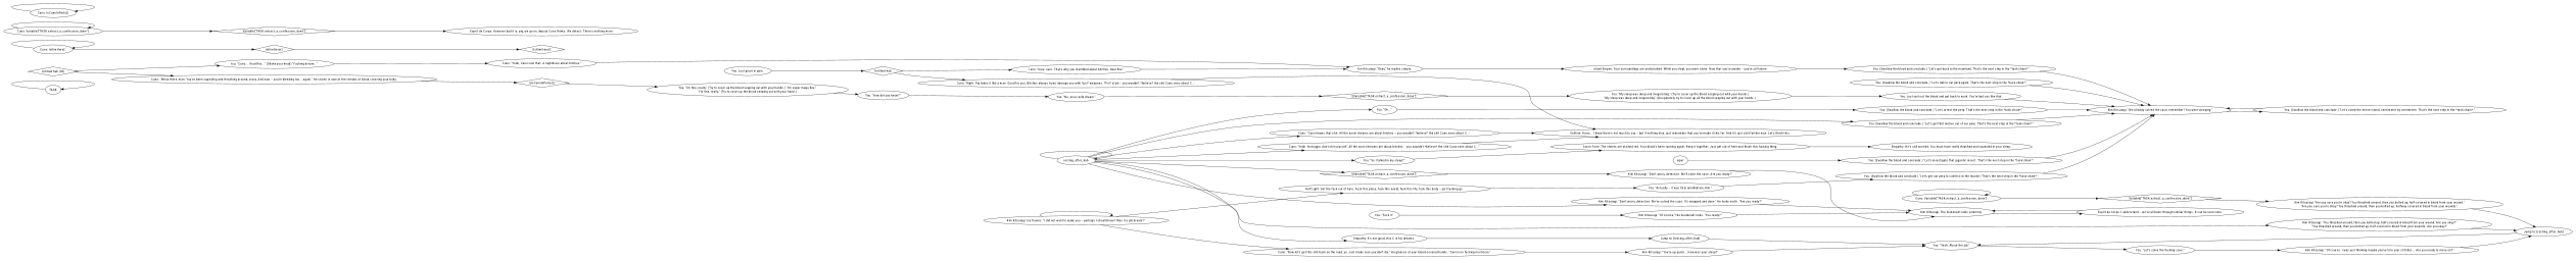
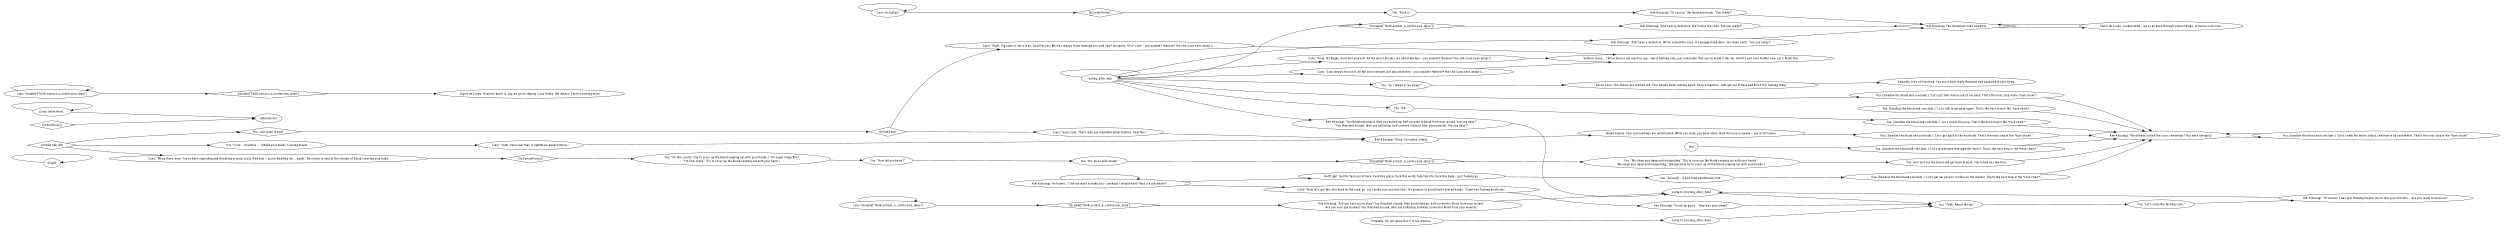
  digraph {
    fontname="Roboto Condensed"
    rankdir=LR
    node [fontname="Roboto Condensed"]
    edge [fontname="Roboto Condensed"]
-   n1 [label=TASK]
-   n2 [label=input]
+   n1 [label=START]
+   n2 [label=and]
    n3 [label="You: (Swallow the blood and conclude.) \"Let's investigate that gigantic insect. That's the next step in the *task chain*.\""]
    n4 [label="Kim Kitsuragi: \"We already solved the case, remember? You were sleeping.\""]
    n5 [label="You: (Swallow the blood and conclude.) \"Let's comb the entire island, centimetre by centimetre. That's the next step in the *task chain*.\""]
    n6 [label="You: \"Oh...\""]
    n7 [label="You: (Swallow the blood and conclude.) \"Let's arrest the perp. That's the next step in the *task chain*.\""]
    n8 [label="You: (Swallow the blood and conclude.) \"Let's get back to the mainland. That's the next step in the *task chain*.\""]
    n9 [label="Half Light: Get the fuck out of here. Fuck this place, fuck this world, fuck this life, fuck this body -- just fucking go."]
    n10 [label="You: \"Actually -- it was total annihilation, Kim.\""]
    n11 [label="You: (Swallow the blood and conclude.) \"Let's get our perp to confess to the murder. That's the next step in the *task chain*.\""]
    n12 [label="You: \"Yeah. About the job.\""]
    n13 [label="You: \"Let's solve the fucking case.\""]
    n14 [label="Kim Kitsuragi: \"Of course. I was just thinking maybe you've torn your stitches... Are you ready to move on?\""]
    n15 [label=resting_after_hub]
    n16 [label="!(Variable[\"TASK.extract_a_confession_done\"])" shape=diamond]
    n17 [label="Cuno: \"Yeah. No biggie, don't shit yourself. All the worst dreams are about bitches -- you wouldn't *believe* the shit Cuno sees about C...\""]
    n18 [label="You: (Swallow the blood and conclude.) \"Let's get that motive out of our perp. That's the next step in the *task chain*.\""]
    n19 [label="Kim Kitsuragi: \"Don't worry, detective. We've solved the case. It's wrapped and done.\" He looks north. \"Are you ready?\""]
    n20 [label="Cuno: \"Cuno knows that shit. All the worst dreams are about bitches -- you wouldn't *believe* the shit Cuno sees about C...\""]
    n21 [label="You: \"So I talked in my sleep?\""]
    n22 [label="Empathy: It's not good, this C in his dreams."]
    n23 [label="Kim Kitsuragi: \"You thrashed around, then you bolted up, half-covered in blood from your wound. Are you okay?\"\n\"You thrashed around, then you bolted up, half-covered in blood from your wounds. Are you okay?\""]
    n24 [label="Kim Kitsuragi: \"Don't worry, detective. We'll solve the case. Are you ready?\""]
    n25 [label="Volition: Harry... I know there's not much to say -- but if nothing else, just remember that you've made it this far. And it's just a bit farther now. Let's finish this."]
-   n26 [label="Kim Kitsuragi: The lieutenant nods solemnly."]
+   n26 [label="Kim Kitsuragi: The lieutenant nods solemnly." shape=diamond]
    n27 [label="Savoir Faire: The sheets are stained red. Your blood's been running again. Keep it together. Just get out of here and finish this fucking thing."]
    n28 [label="Jump to: [resting_after_hub]"]
    n29 [label="Jump to: [resting_after_hub]"]
    n30 [label="Cuno: Variable[\"TASK.extract_a_confession_done\"]"]
    n31 [label="Variable[\"TASK.extract_a_confession_done\"]" shape=diamond]
    n32 [label="Kim Kitsuragi: \"Are you sure you're okay? You thrashed around, then you bolted up, half-covered in blood from your wound.\"\n\"Are you sure you're okay? You thrashed around, then you bolted up, halfway covered in blood from your wounds.\""]
    n33 [label="Empathy: He's still worried. You must have really thrashed and squealed in your sleep."]
    n34 [label="You: \"My sleep was deep and invigorating.\" (Try to cover up the blood seeping out with your hands.)\n\"My sleep was deep and invigorating.\" (Desperately try to cover up all the blood seeping out with your hands.) "]
    n35 [label="You: Just spit out the blood and get back to work. You're bad ass like that."]
    n36 [label="Esprit de Corps: I understand -- we've all been through similar things. It can be overcome."]
    n37 [label="Kim Kitsuragi: He frowns. \"I did not want to wake you -- perhaps I should have? Was it a job dream?\""]
    n38 [label="Cuno: \"Now let's get this shit back on the road, yo. Just make sure you don't die.\" He glances at your blood-covered hands. \"Cuno's no fucking mortician.\""]
    n39 [label="Kim Kitsuragi: \"You're up quick... How was your sleep?\""]
    n40 [label="You: \"No, an ex-wife dream.\""]
    n41 [label="!(Variable[\"TASK.extract_a_confession_done\"])" shape=diamond]
    n42 [label="Cuno: IsKimHere()"]
-   n43 [label="IsKimHere()" shape=diamond]
+   n43 [label="IsKimHere()" shape=ellipse]
    n44 [label="!(IsKimHere())" shape=diamond]
    n45 [label="Untitled hub (02)" shape=diamond]
    n46 [label="You: \"Cuno... I had this...\" (Shake your head) \"Fucking dream...\""]
-   n47 [label="You: Just grunt in pain."]
+   n47 [label="You: Just grunt in pain." shape=diamond]
    n48 [label="Cuno: \"Whoa there, man. You've been squealing and thrashing around, crazy. And now -- you're bleeding too... again.\" He stares in awe at the streaks of blood covering your body."]
    n49 [label="Esprit de Corps: However bad it is, pig, we go on, deputy Cuno thinks. We detect. There's nothing more."]
    n50 [label="Kim Kitsuragi: \"Okay,\" he replies simply."]
    n51 [label="Inland Empire: Your surroundings are undisturbed. While you slept, you were alone. Now that you're awake -- you're still alone."]
    n52 [label="Cuno: \"Yeah, Cuno saw that. A nightmare about bitches.\""]
    n53 [label="Untitled hub" shape=diamond]
    n54 [label="!(IsCunoInParty())" shape=diamond]
-   n55 [label="Cuno: IsCunoInParty()"]
+   n55 [label="Cuno: Actually()"]
+   n56 [label="IsCunoInParty()" shape=diamond]
    n57 [label="You: \"Fuck it.\""]
    n58 [label="Kim Kitsuragi: \"Of course,\" the lieutenant nods. \"You ready?\""]
    n59 [label="You: \"I'm fine, really.\" (Try to cover up the blood seeping out with your hands.) \"I'm super mega fine.\"\n\"I'm fine, really.\" (Try to cover up the blood seeping out with your hand.) "]
    n60 [label="You: \"How did you know?\""]
    n61 [label="Cuno: \"Right. Pig takes it like a man. Good for you. Bitches always tryna' damage you with *psi* weapons. *Psi* style -- you wouldn't *believe* the shit Cuno sees about C...\""]
    n62 [label="Cuno: \"Sure, sure. That's why you mumbled about bitches. Real fine.\""]
    n63 [label="Cuno: Variable[\"TASK.extract_a_confession_done\"]"]
    n64 [label="Variable[\"TASK.extract_a_confession_done\"]" shape=diamond]
    n65 [label="You: (Swallow the blood and conclude.) \"Let's talk to our perp again. That's the next step in the *task chain*.\""]
    n1 -> n1
    n2 -> n3
    n3 -> n4
    n4 -> n5
    n5 -> n4
    n6 -> n7
    n7 -> n4
    n8 -> n4
    n9 -> n10
    n10 -> n11
    n11 -> n4
    n12 -> n13
    n13 -> n14
    n14 -> n29
    n15 -> n6
    n15 -> n15
    n15 -> n16
    n15 -> n17
    n15 -> n18
    n15 -> n19
    n15 -> n20
    n15 -> n21
-   n15 -> n22
    n15 -> n23
    n16 -> n24
    n17 -> n25
    n18 -> n4
    n19 -> n26
    n20 -> n25
    n21 -> n27
    n22 -> n28
    n23 -> n29
    n24 -> n26
    n26 -> n36
    n27 -> n33
    n28 -> n12
    n29 -> n12
    n30 -> n30
    n30 -> n31
    n31 -> n32
    n32 -> n29
    n34 -> n35
    n35 -> n4
    n36 -> n26
    n37 -> n9
    n37 -> n37
    n37 -> n38
    n38 -> n39
    n39 -> n12
    n40 -> n41
    n41 -> n34
    n42 -> n42
    n42 -> n43
-   n43 -> n44
+   n44 -> n43
    n45 -> n46
+   n45 -> n47
    n45 -> n48
    n46 -> n52
    n47 -> n53
    n48 -> n54
    n50 -> n51
    n51 -> n8
    n52 -> n50
    n53 -> n61
    n53 -> n62
    n54 -> n59
    n55 -> n55
+   n55 -> n56
+   n56 -> n57
    n57 -> n58
    n58 -> n26
    n59 -> n60
    n60 -> n40
    n61 -> n25
    n62 -> n50
    n63 -> n63
    n63 -> n64
    n64 -> n49
    n65 -> n4
  }
